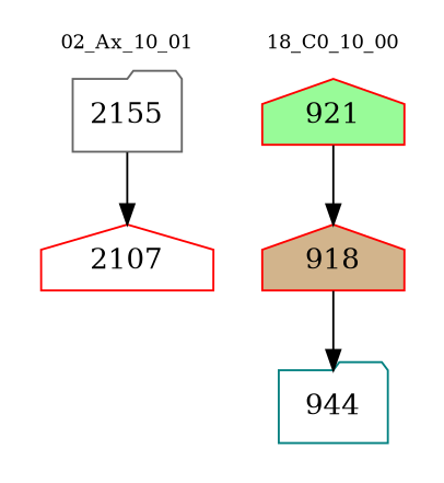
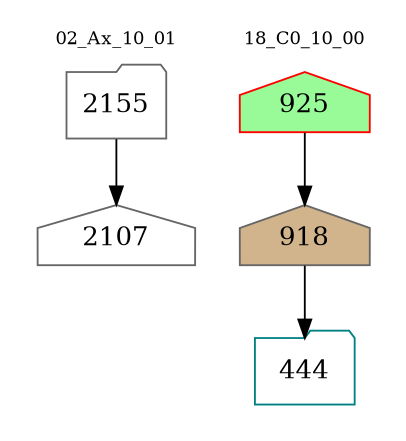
  digraph {
    node [color=gray40 fillcolor=white shape=house style=filled]
    edge [color=black]
    n1 [label=2155 shape=folder]
-   n2 [color=red label=2107]
-   n3 [color=red fillcolor=palegreen label=921]
-   n4 [color=red fillcolor=tan label=918]
-   n5 [color=teal label=944 shape=folder]
+   n2 [label=2107]
+   n3 [color=red fillcolor=palegreen label=925]
+   n4 [fillcolor=tan label=918]
+   n5 [color=teal label=444 shape=folder]
    subgraph cluster_1 {
      color=white
      fontsize=10
      label="02_Ax_10_01"
      n1
      n2
    }
    subgraph cluster_2 {
      color=white
      fontsize=10
      label="18_C0_10_00"
      n3
      n4
      n5
    }
    n1 -> n2
    n3 -> n4
    n4 -> n5
  }
